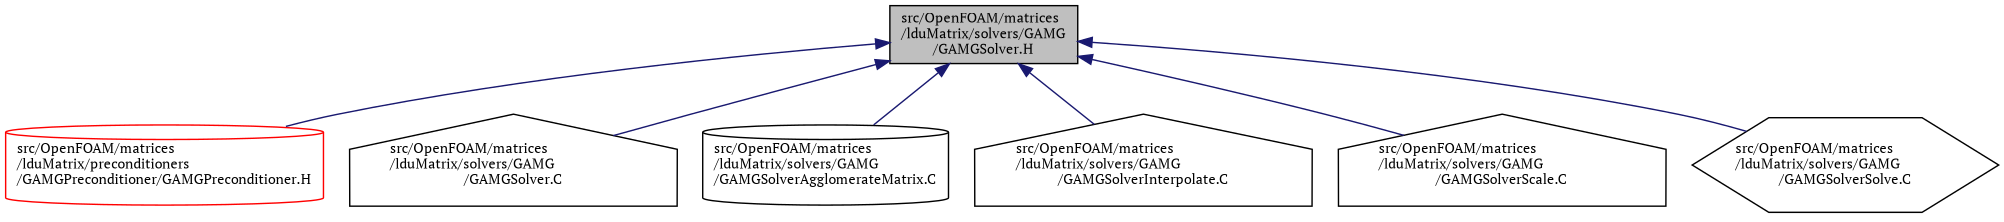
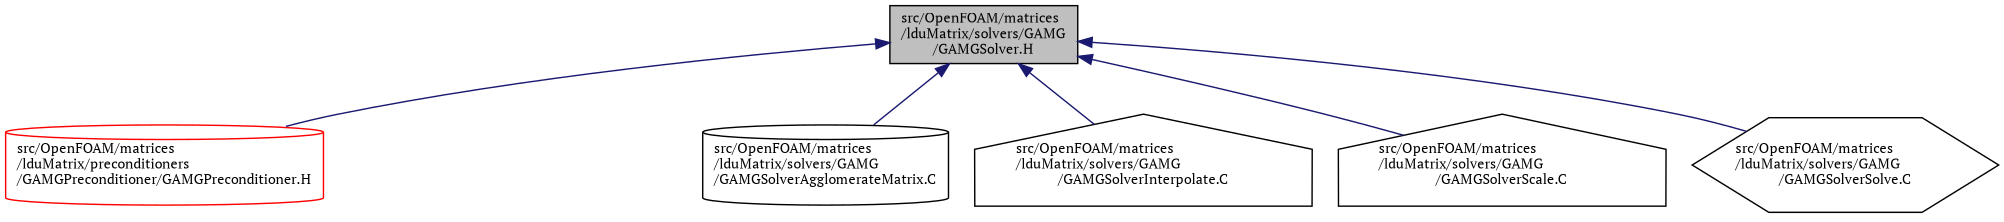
  digraph {
    fontname="PT Serif"
    node [color=black fontname="PT Serif" fontsize=10 shape=house]
    edge [color=midnightblue dir=back fontname="PT Serif" fontsize=10 labelfontname=Helvetica labelfontsize=10 style=solid]
    n1 [fillcolor=grey75 fontcolor=black height=0.2 label="src/OpenFOAM/matrices\l/lduMatrix/solvers/GAMG\l/GAMGSolver.H" shape=box style=filled width=0.4]
    n2 [color=red height=0.2 label="src/OpenFOAM/matrices\l/lduMatrix/preconditioners\l/GAMGPreconditioner/GAMGPreconditioner.H" shape=cylinder width=0.4]
-   n3 [height=0.2 label="src/OpenFOAM/matrices\l/lduMatrix/solvers/GAMG\l/GAMGSolver.C" width=0.4]
    n4 [height=0.2 label="src/OpenFOAM/matrices\l/lduMatrix/solvers/GAMG\l/GAMGSolverAgglomerateMatrix.C" shape=cylinder width=0.4]
    n5 [height=0.2 label="src/OpenFOAM/matrices\l/lduMatrix/solvers/GAMG\l/GAMGSolverInterpolate.C" width=0.4]
    n6 [height=0.2 label="src/OpenFOAM/matrices\l/lduMatrix/solvers/GAMG\l/GAMGSolverScale.C" width=0.4]
    n7 [height=0.2 label="src/OpenFOAM/matrices\l/lduMatrix/solvers/GAMG\l/GAMGSolverSolve.C" shape=hexagon width=0.4]
    n1 -> n2
-   n1 -> n3
    n1 -> n4
    n1 -> n5
    n1 -> n6
    n1 -> n7
  }
